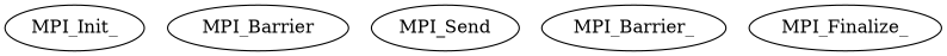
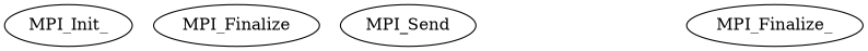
  digraph {
    MPI_Init_
-   n2 [label=MPI_Barrier]
+   n2 [label=MPI_Finalize]
    n3 [label=MPI_Send]
-   MPI_Barrier_
    MPI_Finalize_
  }
